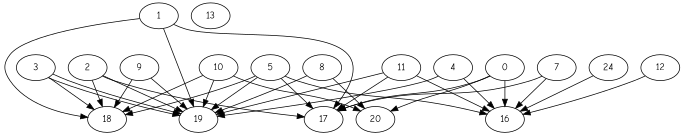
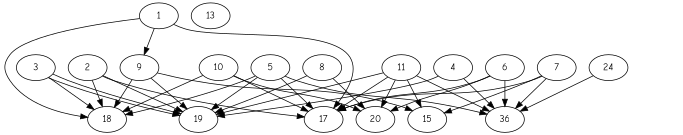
  digraph {
    fontname="Comic Neue"
    node [alpha=0.20 fontname="Comic Neue"]
    edge [fontname="Comic Neue"]
    1 [expect_size=29297664]
    17 [alpha=0.09 expect_size=23146496]
    18 [alpha=0.04 expect_size=34318336]
    19 [alpha=0.19 expect_size=14920704]
    2 [alpha=0.14 expect_size=27788288]
    3 [alpha=0.05 expect_size=8009728]
    4 [alpha=0.07 expect_size=42008576]
-   16 [alpha=0.02 expect_size=13093888]
+   16 [alpha=0.02 expect_size=13093888 label=36]
    5 [alpha=0.12 expect_size=9345024]
-   6 [alpha=0.04 expect_size=24910848 label=0]
+   6 [alpha=0.04 expect_size=24910848]
    20 [alpha=0.06 expect_size=5547008]
    7 [alpha=0.05 expect_size=30441472]
+   15 [alpha=0.06 expect_size=32522240]
    8 [alpha=0.12 expect_size=47368192]
    9 [alpha=0.16 expect_size=47774720]
    10 [alpha=0.15 expect_size=45121536]
    11 [expect_size=19232768]
-   12 [alpha=0.03 expect_size=18188288]
    13 [alpha=0.13 expect_size=51784704]
    n20 [alpha=0.10 expect_size=15348736 label=24]
    1 -> 17
    1 -> 18
-   1 -> 19
+   1 -> 9
    2 -> 17
    2 -> 18
    2 -> 19
    3 -> 18
    3 -> 19
    3 -> 19
    4 -> 19
    4 -> 16
    5 -> 17
    5 -> 18
    5 -> 19
    5 -> 16
    6 -> 17
    6 -> 16
    6 -> 20
    7 -> 17
    7 -> 16
+   7 -> 15
    8 -> 19
    8 -> 20
    9 -> 18
    9 -> 19
-   10 -> 19
+   9 -> 15
+   10 -> 17
    10 -> 18
    10 -> 20
    11 -> 17
    11 -> 19
    11 -> 16
-   12 -> 16
+   11 -> 20
+   11 -> 15
    n20 -> 16
  }
